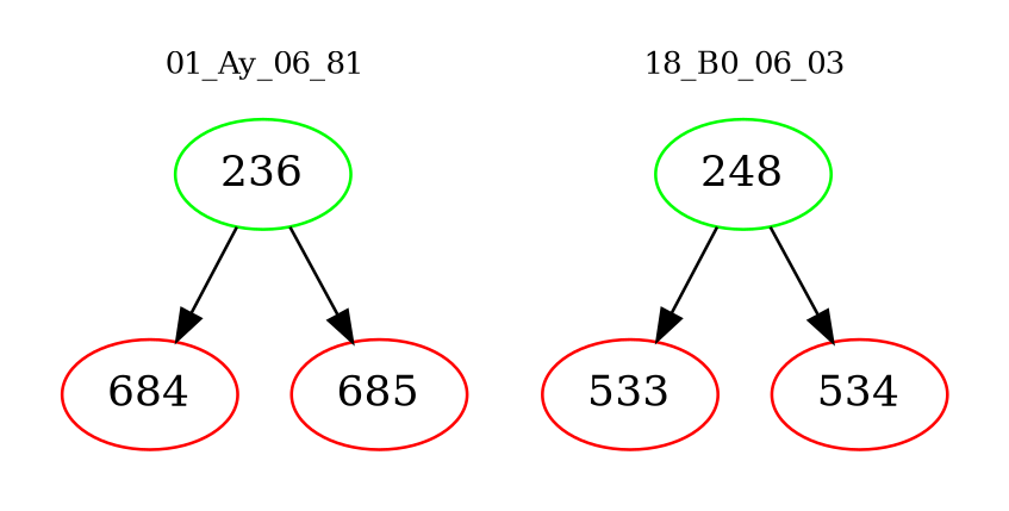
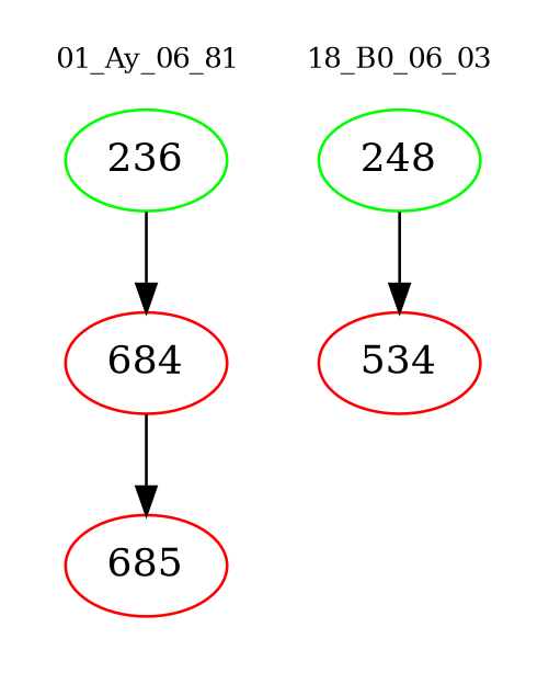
  digraph {
    node [color=red]
    edge [color=black]
    n1 [color=green label=236]
    n2 [label=684]
    n3 [label=685]
    n4 [color=green label=248]
-   n5 [label=533]
    n6 [label=534]
    subgraph cluster_1 {
      color=white
      fontsize=10
      label="01_Ay_06_81"
      n1
      n2
      n3
    }
    subgraph cluster_2 {
      color=white
      fontsize=10
      label="18_B0_06_03"
      n4
-     n5
      n6
    }
    n1 -> n2
-   n1 -> n3
-   n4 -> n5
+   n2 -> n3
    n4 -> n6
  }
